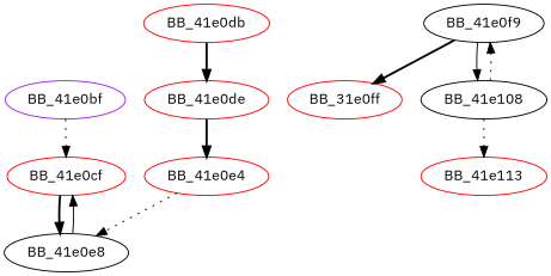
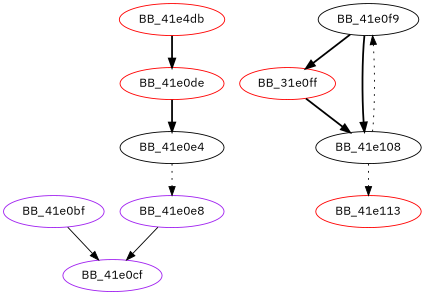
  digraph {
    fontname="IBM Plex Sans"
    node [color=red fontname="IBM Plex Sans"]
    edge [fontname="IBM Plex Sans" style=bold]
    BB_41e0bf [color=purple]
-   BB_41e0cf
-   BB_41e0e8 [color=black]
-   BB_41e0db
+   BB_41e0cf [color=purple]
+   BB_41e0e8 [color=purple]
+   BB_41e0db [label=BB_41e4db]
    BB_41e0de
-   BB_41e0e4
+   BB_41e0e4 [color=black]
    BB_41e0f9 [color=black]
    n8 [label=BB_31e0ff]
    BB_41e108 [color=black]
    BB_41e113
-   BB_41e0bf -> BB_41e0cf [style=dotted]
-   BB_41e0cf -> BB_41e0e8
+   BB_41e0bf -> BB_41e0cf [style=solid]
    BB_41e0e8 -> BB_41e0cf [style=solid]
    BB_41e0db -> BB_41e0de
    BB_41e0de -> BB_41e0e4
    BB_41e0e4 -> BB_41e0e8 [style=dotted]
    BB_41e0f9 -> n8
-   BB_41e0f9 -> BB_41e108 [style=solid]
+   BB_41e0f9 -> BB_41e108
+   n8 -> BB_41e108
    BB_41e108 -> BB_41e0f9 [style=dotted]
    BB_41e108 -> BB_41e113 [style=dotted]
  }
